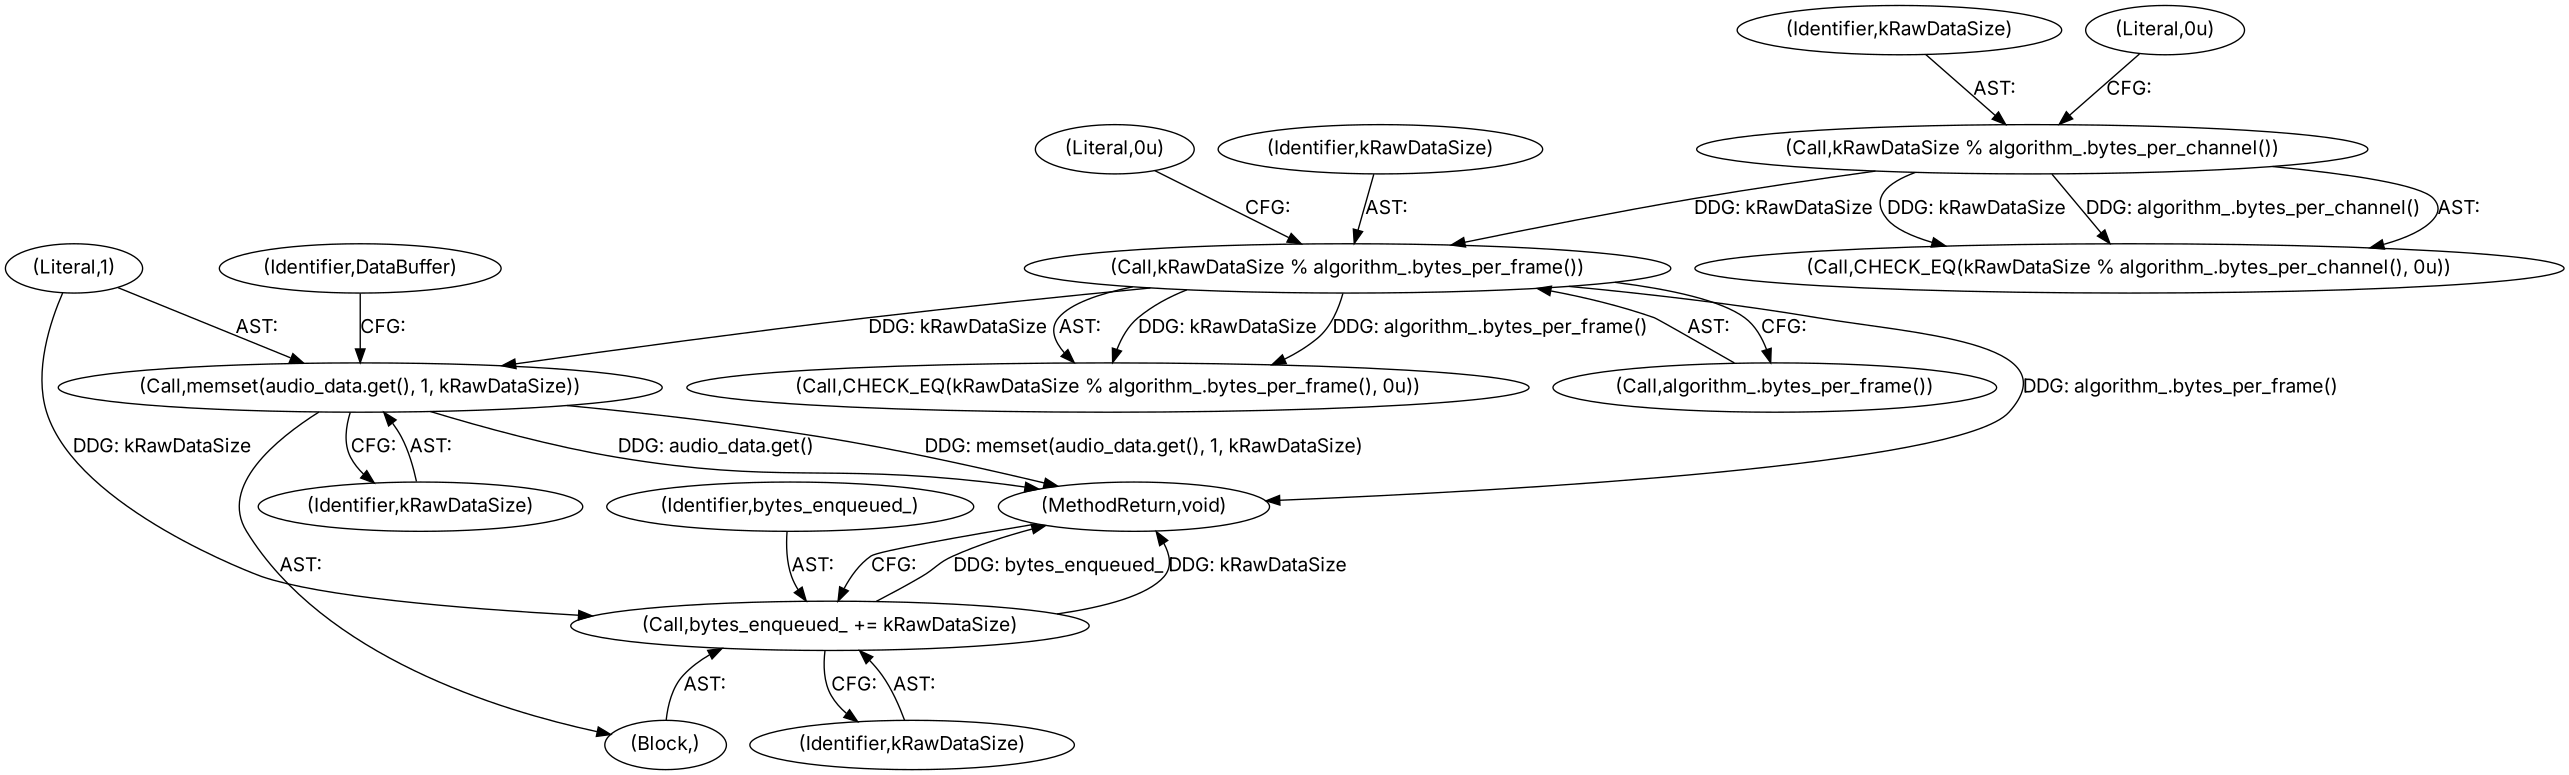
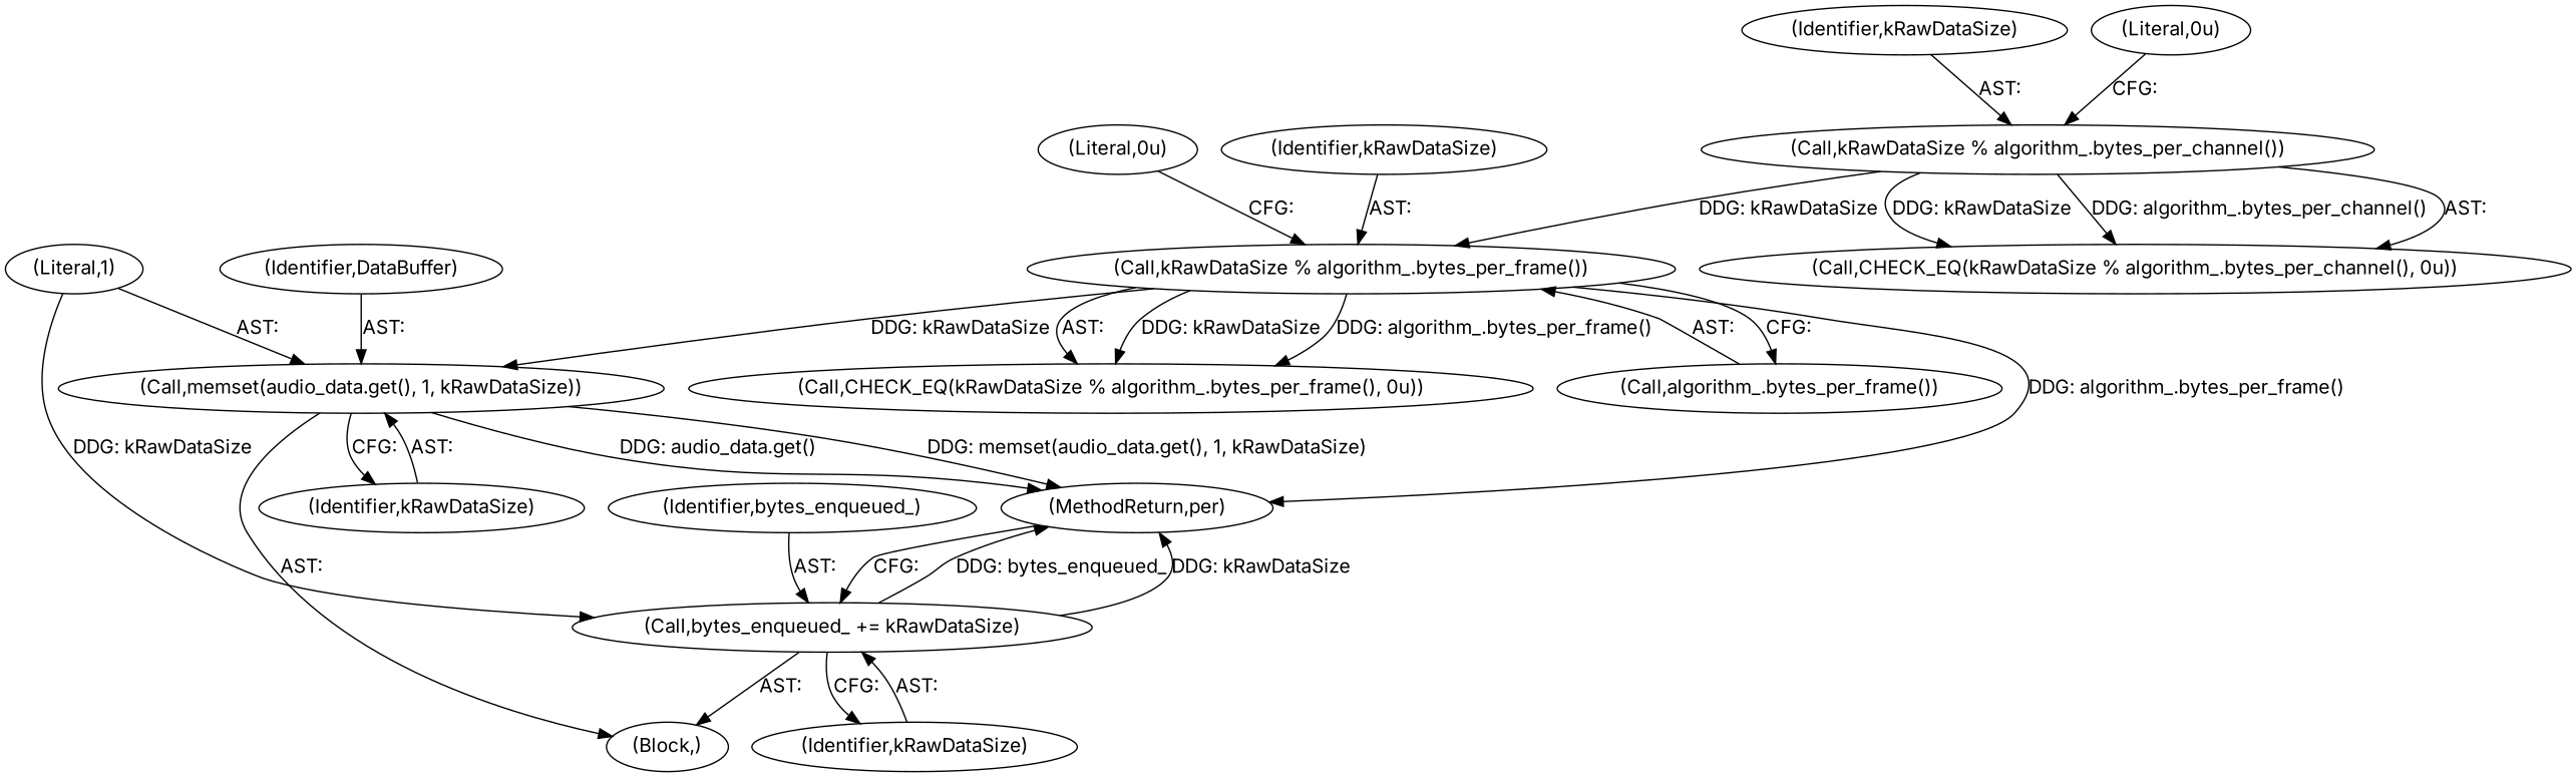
  digraph {
    fontname=Inter
    node [fontname=Inter]
    edge [fontname=Inter]
    n1 [label="(Call,memset(audio_data.get(), 1, kRawDataSize))"]
-   n2 [label="(MethodReturn,void)"]
+   n2 [label="(MethodReturn,per)"]
    n3 [label="(Block,)"]
    n4 [label="(Identifier,kRawDataSize)"]
    n5 [label="(Call,bytes_enqueued_ += kRawDataSize)"]
    n6 [label="(Identifier,kRawDataSize)"]
    n7 [label="(Call,kRawDataSize % algorithm_.bytes_per_frame())"]
    n8 [label="(Call,algorithm_.bytes_per_frame())"]
    n9 [label="(Call,CHECK_EQ(kRawDataSize % algorithm_.bytes_per_frame(), 0u))"]
    n10 [label="(Call,kRawDataSize % algorithm_.bytes_per_channel())"]
    n11 [label="(Call,CHECK_EQ(kRawDataSize % algorithm_.bytes_per_channel(), 0u))"]
    n12 [label="(Identifier,kRawDataSize)"]
    n13 [label="(Literal,0u)"]
    n14 [label="(Literal,1)"]
    n15 [label="(Identifier,bytes_enqueued_)"]
    n16 [label="(Identifier,DataBuffer)"]
    n17 [label="(Identifier,kRawDataSize)"]
    n18 [label="(Literal,0u)"]
    n1 -> n2 [label="DDG: memset(audio_data.get(), 1, kRawDataSize)"]
    n1 -> n2 [label="DDG: audio_data.get()"]
    n1 -> n3 [label="AST: "]
    n1 -> n4 [label="CFG: "]
    n2 -> n5 [label="CFG: "]
    n4 -> n1 [label="AST: "]
    n5 -> n2 [label="DDG: bytes_enqueued_"]
    n5 -> n2 [label="DDG: kRawDataSize"]
-   n3 -> n5 [label="AST: "]
+   n5 -> n3 [label="AST: "]
    n5 -> n6 [label="CFG: "]
    n6 -> n5 [label="AST: "]
    n7 -> n1 [label="DDG: kRawDataSize"]
    n7 -> n2 [label="DDG: algorithm_.bytes_per_frame()"]
    n7 -> n8 [label="CFG: "]
    n7 -> n9 [label="AST: "]
    n7 -> n9 [label="DDG: kRawDataSize"]
    n7 -> n9 [label="DDG: algorithm_.bytes_per_frame()"]
    n8 -> n7 [label="AST: "]
    n10 -> n7 [label="DDG: kRawDataSize"]
    n10 -> n11 [label="AST: "]
    n10 -> n11 [label="DDG: kRawDataSize"]
    n10 -> n11 [label="DDG: algorithm_.bytes_per_channel()"]
    n12 -> n10 [label="AST: "]
    n13 -> n7 [label="CFG: "]
    n14 -> n1 [label="AST: "]
    n14 -> n5 [label="DDG: kRawDataSize"]
    n15 -> n5 [label="AST: "]
-   n16 -> n1 [label="CFG: "]
+   n16 -> n1 [label="AST: "]
    n17 -> n7 [label="AST: "]
    n18 -> n10 [label="CFG: "]
  }
